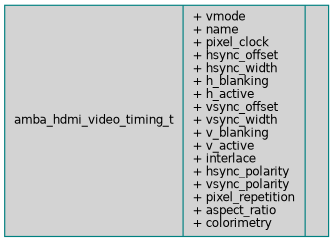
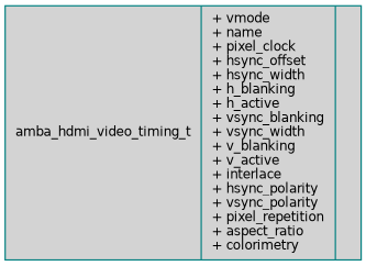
  digraph {
    rankdir=LR
-   n1 [color=teal fillcolor=lightgrey fontcolor=black fontname=Helvetica fontsize=10 height=0.2 label="{amba_hdmi_video_timing_t\n|+ vmode\l+ name\l+ pixel_clock\l+ hsync_offset\l+ hsync_width\l+ h_blanking\l+ h_active\l+ vsync_offset\l+ vsync_width\l+ v_blanking\l+ v_active\l+ interlace\l+ hsync_polarity\l+ vsync_polarity\l+ pixel_repetition\l+ aspect_ratio\l+ colorimetry\l|}" shape=record style=filled width=0.4]
+   n1 [color=teal fillcolor=lightgrey fontcolor=black fontname=Helvetica fontsize=10 height=0.2 label="{amba_hdmi_video_timing_t\n|+ vmode\l+ name\l+ pixel_clock\l+ hsync_offset\l+ hsync_width\l+ h_blanking\l+ h_active\l+ vsync_blanking\l+ vsync_width\l+ v_blanking\l+ v_active\l+ interlace\l+ hsync_polarity\l+ vsync_polarity\l+ pixel_repetition\l+ aspect_ratio\l+ colorimetry\l|}" shape=record style=filled width=0.4]
  }
